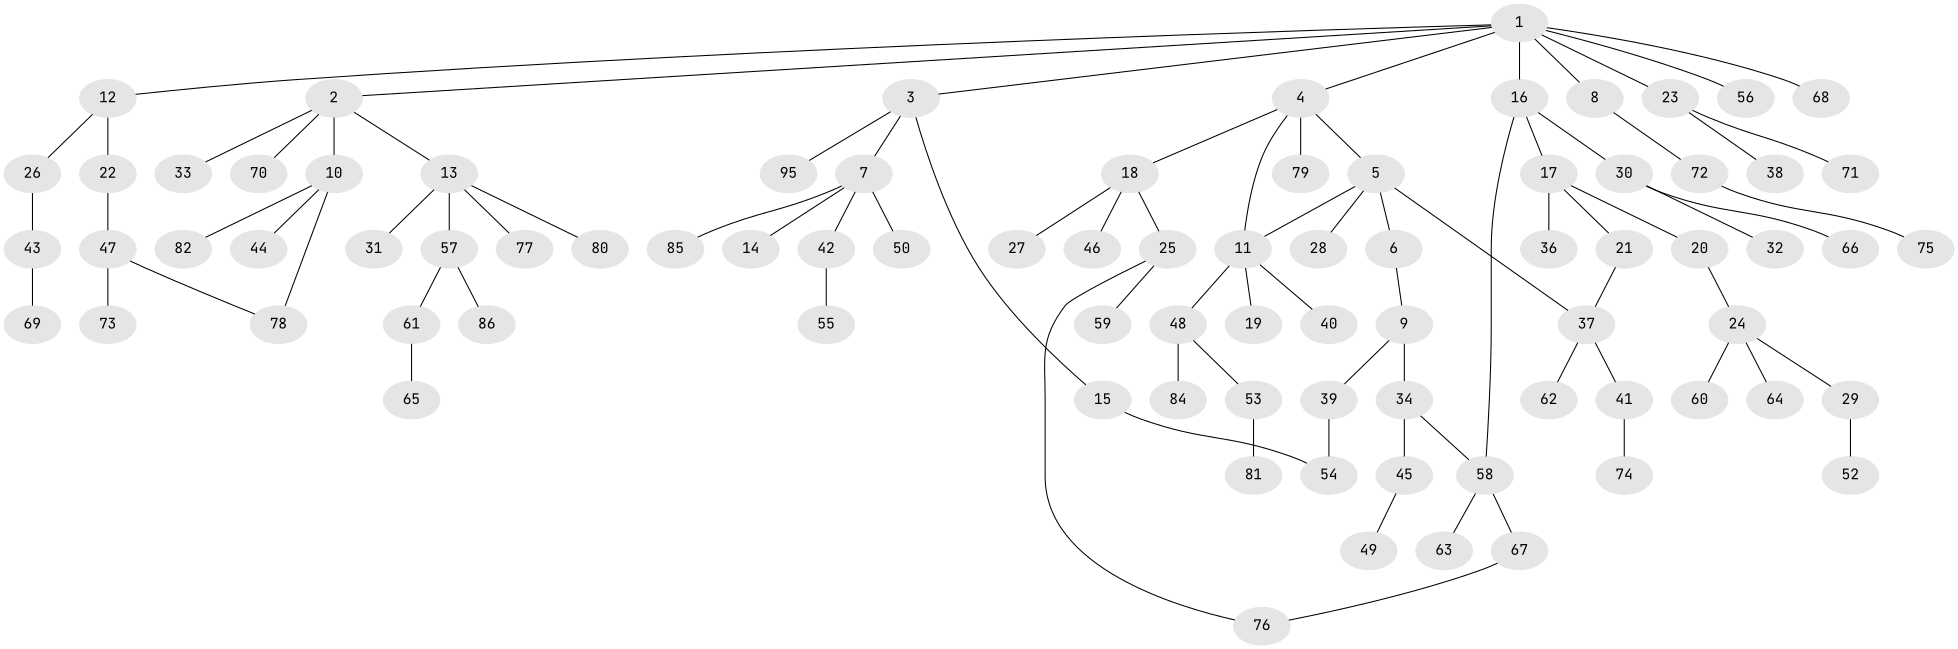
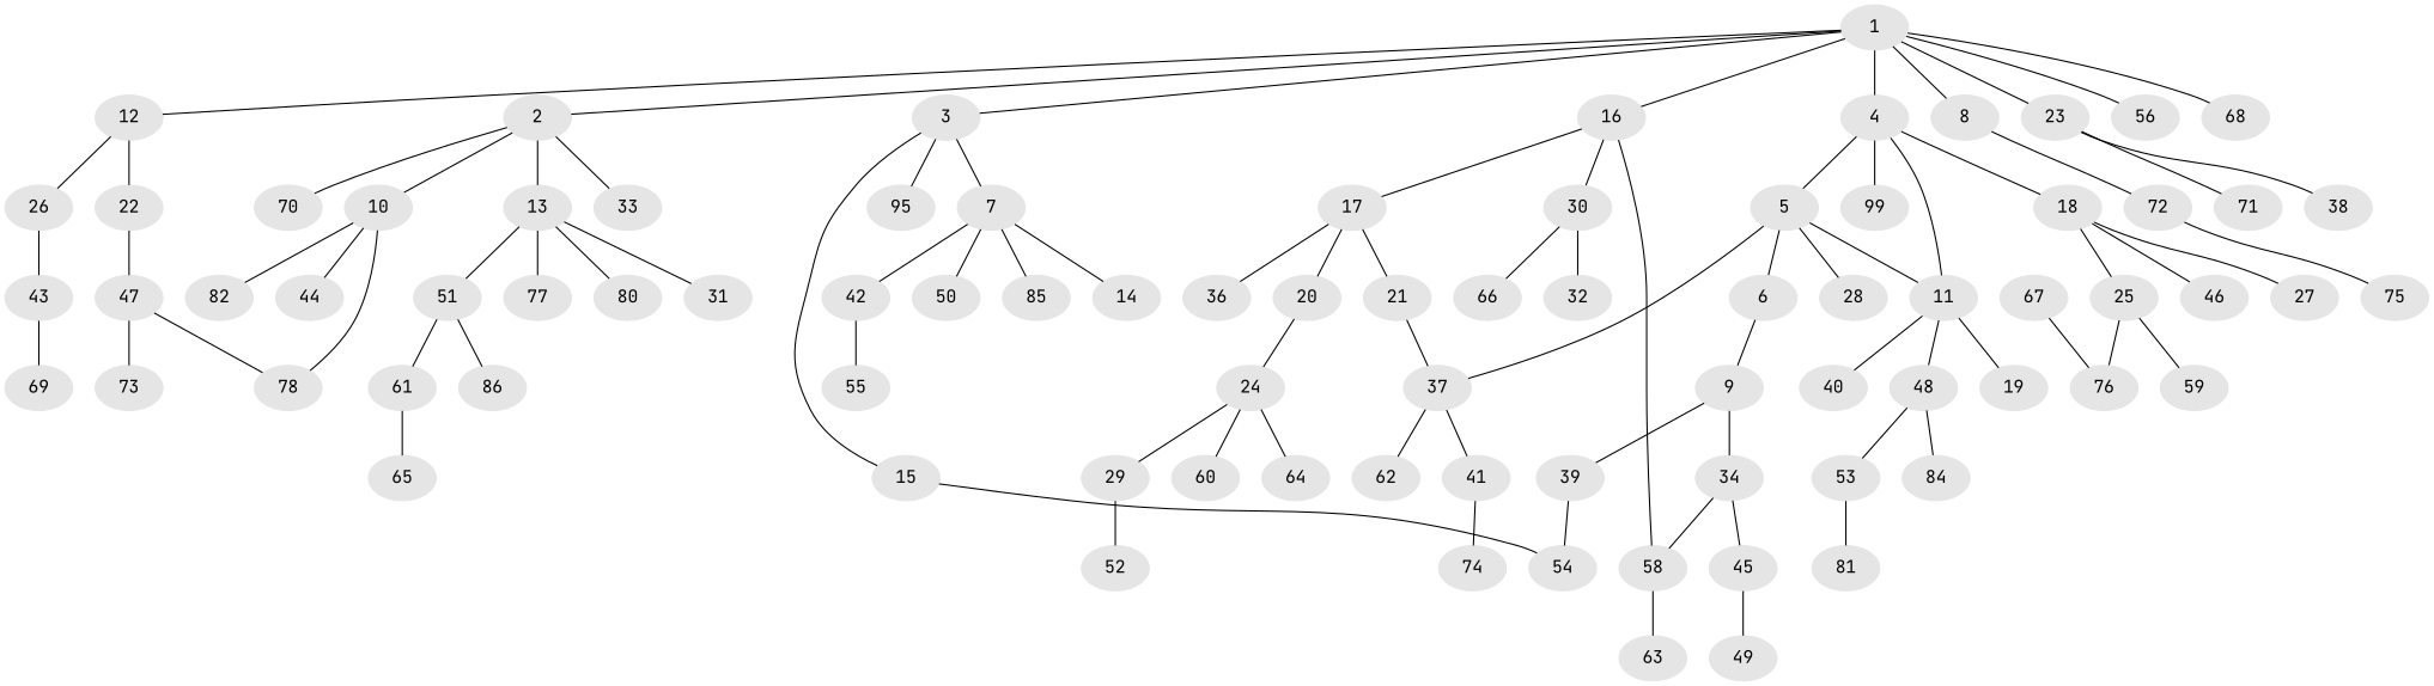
  graph {
    fontname="JetBrains Mono"
    node [color=gray90 fontname="JetBrains Mono" style=filled]
    edge [fontname="JetBrains Mono"]
    1
    2
    3
    4
    8
    12
    16
    23
    56
    68
    10
    13
    33
    70
    7
    15
    n17 [label=95]
    5
    11
    18
-   79
+   79 [label=99]
    72
    22
    26
    17
    30
    58
    38
    71
    44
    78
    82
    31
-   57
+   57 [label=51]
    77
    80
    14
    42
    50
    85
    54
    6
    28
    37
    19
    40
    48
    25
    27
    46
    9
    41
    62
    34
    39
    55
    75
    45
    53
    84
    47
    43
    61
    86
    20
    21
    36
    32
    66
    63
    67
    24
    59
    76
    29
    60
    64
    73
    52
    69
    49
    74
    81
    65
    1 -- 2
    1 -- 3
    1 -- 4
    1 -- 8
    1 -- 12
    1 -- 16
    1 -- 23
    1 -- 56
    1 -- 68
    2 -- 10
    2 -- 13
    2 -- 33
    2 -- 70
    3 -- 7
    3 -- 15
    3 -- n17
    4 -- 5
    4 -- 11
    4 -- 18
    4 -- 79
    8 -- 72
    12 -- 22
    12 -- 26
    16 -- 17
    16 -- 30
    16 -- 58
    23 -- 38
    23 -- 71
    10 -- 44
    10 -- 78
    10 -- 82
    13 -- 31
    13 -- 57
    13 -- 77
    13 -- 80
    7 -- 14
    7 -- 42
    7 -- 50
    7 -- 85
    15 -- 54
    5 -- 11
    5 -- 6
    5 -- 28
    5 -- 37
    11 -- 19
    11 -- 40
    11 -- 48
    18 -- 25
    18 -- 27
    18 -- 46
    72 -- 75
    22 -- 47
    26 -- 43
    17 -- 20
    17 -- 21
    17 -- 36
    30 -- 32
    30 -- 66
    58 -- 63
-   58 -- 67
    57 -- 61
    57 -- 86
    42 -- 55
    6 -- 9
    37 -- 41
    37 -- 62
    48 -- 53
    48 -- 84
    25 -- 59
    25 -- 76
    9 -- 34
    9 -- 39
    41 -- 74
    34 -- 58
    34 -- 45
    39 -- 54
    45 -- 49
    53 -- 81
    47 -- 78
    47 -- 73
    43 -- 69
    61 -- 65
    20 -- 24
    21 -- 37
    67 -- 76
    24 -- 29
    24 -- 60
    24 -- 64
    29 -- 52
  }
